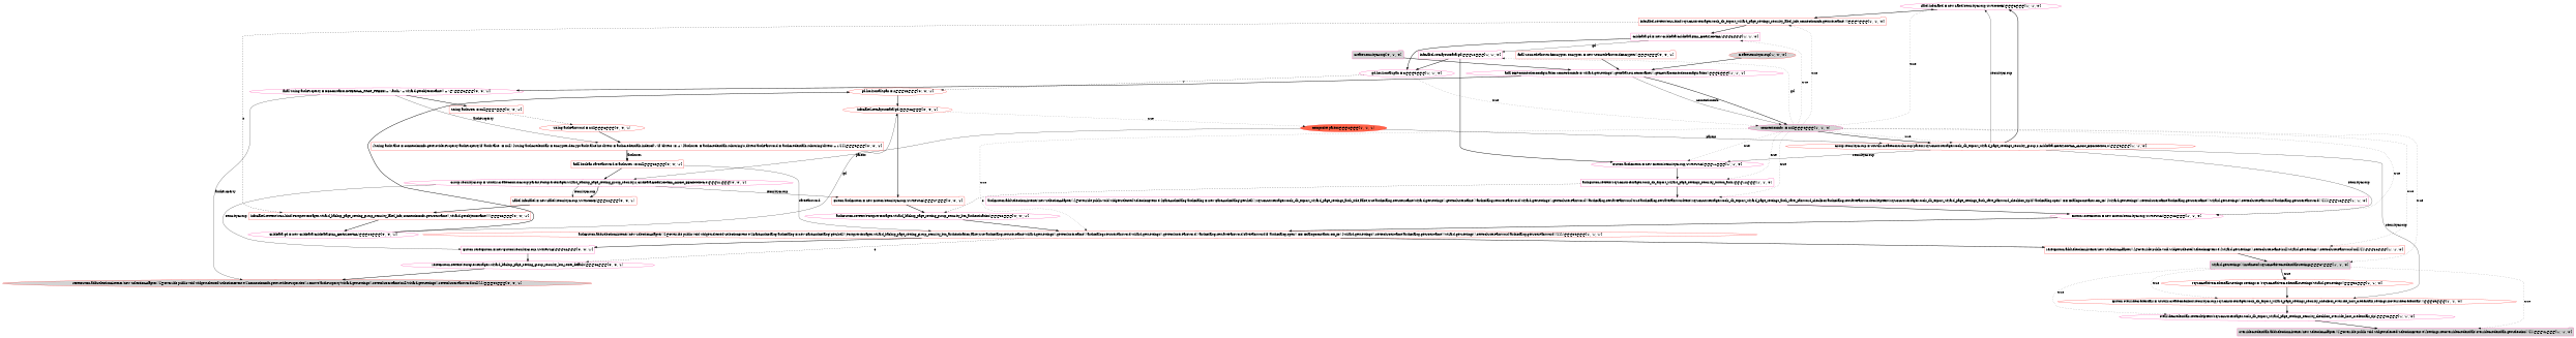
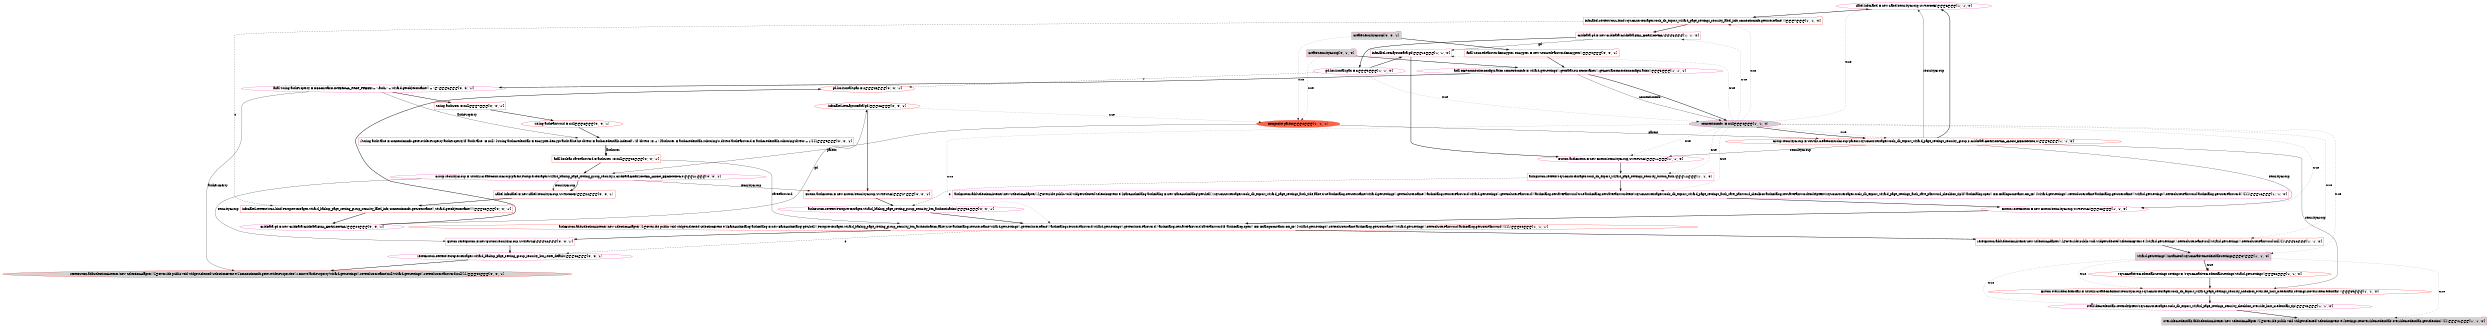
  digraph {
    node [color=deeppink fillcolor=white shape=ellipse style=filled]
    edge [style=bold]
    n1 [label="Label infoLabel = new Label(securityGroup,SWT.NONE)@@@6@@@['1', '1', '0']"]
    n2 [color=red label="infoLabel.setText(NLS.bind(MySQLUIMessages.tools_db_export_wizard_page_settings_security_label_info,connectionInfo.getUserName()))@@@7@@@['1', '1', '0']" shape=folder]
    n3 [label="GridData gd = new GridData(GridData.FILL_HORIZONTAL)@@@8@@@['1', '1', '0']" shape=folder]
    n4 [color=red label="infoLabel.setText(NLS.bind(PostgreMessages.wizard_backup_page_setting_group_security_label_info,connectionInfo.getUserName(),wizard.getObjectsName()))@@@23@@@['0', '0', '1']" shape=folder]
    n5 [label="authButton.setText(MySQLUIMessages.tools_db_export_wizard_page_settings_security_button_auth)@@@12@@@['1', '1', '0']" shape=folder]
    n6 [label="authButton.setText(PostgreMessages.wizard_backup_page_setting_group_security_btn_authentication)@@@28@@@['0', '0', '1']"]
    n7 [label="authButton.addSelectionListener(new SelectionAdapter(){@Override public void widgetSelected(SelectionEvent e){BaseAuthDialog authDialog = new BaseAuthDialog(getShell(),MySQLUIMessages.tools_db_export_wizard_page_settings_auth_title,false,true)authDialog.setUserName(wizard.getSettings().getToolUserName())authDialog.setUserPassword(wizard.getSettings().getToolUserPassword())authDialog.setSavePassword(true)authDialog.setSavePasswordText(MySQLUIMessages.tools_db_export_wizard_page_settings_auth_save_password_checkbox)authDialog.setSavePasswordToolTipText(MySQLUIMessages.tools_db_export_wizard_page_settings_auth_save_password_checkbox_tip)if (authDialog.open() == IDialogConstants.OK_ID) {wizard.getSettings().setToolUserName(authDialog.getUserName())wizard.getSettings().setToolUserPassword(authDialog.getUserPassword())}}})@@@13@@@['1', '1', '0']" shape=folder]
    n8 [color=red label="authButton.addSelectionListener(new SelectionAdapter(){@Override public void widgetSelected(SelectionEvent e){BaseAuthDialog authDialog = new BaseAuthDialog(getShell(),PostgreMessages.wizard_backup_page_setting_group_security_btn_authentication,false,true)authDialog.setUserName(wizard.getSettings().getToolUserName())authDialog.setUserPassword(wizard.getSettings().getToolUserPassword())authDialog.setSavePassword(savePassword)if (authDialog.open() == IDialogConstants.OK_ID) {wizard.getSettings().setToolUserName(authDialog.getUserName())wizard.getSettings().setToolUserPassword(authDialog.getUserPassword())}}})@@@29@@@['1', '1', '1']"]
    n9 [label="Button resetButton = new Button(securityGroup,SWT.PUSH)@@@28@@@['1', '1', '0']"]
    n10 [fillcolor=lightgray label="overrideCredentials.addSelectionListener(new SelectionAdapter(){@Override public void widgetSelected(SelectionEvent e){settings.setOverrideCredentials(overrideCredentials.getSelection())}})@@@41@@@['1', '1', '0']" shape=folder]
    n11 [fillcolor=lightgray label="createSecurityGroup['0', '1', '0']" shape=folder]
    n12 [color=red fillcolor=tomato label="Composite parent@@@2@@@['1', '1', '1']"]
    n13 [label="final DBPConnectionConfiguration connectionInfo = wizard.getSettings().getDataSourceContainer().getActualConnectionConfiguration()@@@5@@@['1', '1', '1']"]
    n14 [color=red label="Group securityGroup = UIUtils.createControlGroup(parent,MySQLUIMessages.tools_db_export_wizard_page_settings_security_group,3,GridData.HORIZONTAL_ALIGN_BEGINNING,0)@@@5@@@['1', '1', '0']"]
    n15 [label="Group securityGroup = UIUtils.createControlGroup(parent,PostgreMessages.wizard_backup_page_setting_group_security,2,GridData.HORIZONTAL_ALIGN_BEGINNING,0)@@@21@@@['0', '0', '1']"]
    n16 [fillcolor=lightgray label="connectionInfo != null@@@4@@@['1', '1', '0']"]
    n17 [label="final String authProperty = DBConstants.INTERNAL_PROP_PREFIX + \"-auth-\" + wizard.getObjectsName() + \"@\"@@@6@@@['0', '0', '1']"]
    n18 [color=red label="String authUser = null@@@7@@@['0', '0', '1']" shape=folder]
    n19 [color=red label="String authPassword = null@@@8@@@['0', '0', '1']"]
    n20 [color=red label="{String authValue = connectionInfo.getProviderProperty(authProperty)if (authValue != null) {String authCredentials = encrypter.decrypt(authValue)int divPos = authCredentials.indexOf(':')if (divPos != -1) {authUser = authCredentials.substring(0,divPos)authPassword = authCredentials.substring(divPos + 1)}}}@@@9@@@['0', '0', '1']" shape=folder]
    n21 [color=red label="Button overrideCredentials = UIUtils.createCheckbox(securityGroup,MySQLUIMessages.tools_db_export_wizard_page_settings_security_checkbox_override_host_credentials,settings.isOverrideCredentials())@@@39@@@['1', '1', '0']"]
    n22 [label="Button authButton = new Button(securityGroup,SWT.PUSH)@@@11@@@['1', '1', '0']"]
    n23 [label="overrideCredentials.setToolTipText(MySQLUIMessages.tools_db_export_wizard_page_settings_security_checkbox_override_host_credentials_tip)@@@40@@@['1', '1', '0']"]
    n24 [color=red label="MySQLNativeCredentialsSettings settings = (MySQLNativeCredentialsSettings)wizard.getSettings()@@@38@@@['1', '1', '0']"]
    n25 [label="Button resetButton = new Button(securityGroup,SWT.PUSH)@@@42@@@['0', '0', '1']" shape=folder]
    n26 [label="resetButton.setText(PostgreMessages.wizard_backup_page_setting_group_security_btn_reset_default)@@@43@@@['0', '0', '1']"]
    n27 [color=red fillcolor=lightgray label="resetButton.addSelectionListener(new SelectionAdapter(){@Override public void widgetSelected(SelectionEvent e){connectionInfo.getProviderProperties().remove(authProperty)wizard.getSettings().setToolUserName(null)wizard.getSettings().setToolUserPassword(null)}})@@@44@@@['0', '0', '1']"]
    n28 [color=red label="resetButton.addSelectionListener(new SelectionAdapter(){@Override public void widgetSelected(SelectionEvent e){wizard.getSettings().setToolUserName(null)wizard.getSettings().setToolUserPassword(null)}})@@@30@@@['1', '1', '0']" shape=folder]
    n29 [fillcolor=lightgray label="wizard.getSettings() instanceof MySQLNativeCredentialsSettings@@@37@@@['1', '1', '0']" shape=folder]
    n30 [color=red label="Button authButton = new Button(securityGroup,SWT.PUSH)@@@27@@@['0', '0', '1']" shape=folder]
    n31 [color=red label="Label infoLabel = new Label(securityGroup,SWT.NONE)@@@22@@@['0', '0', '1']" shape=folder]
    n32 [label="infoLabel.setLayoutData(gd)@@@10@@@['1', '1', '0']" shape=folder]
    n33 [label="gd.horizontalSpan = 3@@@9@@@['1', '1', '0']"]
    n34 [color=red label="gd.horizontalSpan = 2@@@25@@@['0', '0', '1']"]
    n35 [color=red label="final boolean savePassword = authUser != null@@@20@@@['0', '0', '1']" shape=folder]
    n36 [label="GridData gd = new GridData(GridData.FILL_HORIZONTAL)@@@24@@@['0', '0', '1']"]
    n37 [color=red label="infoLabel.setLayoutData(gd)@@@26@@@['0', '0', '1']"]
    n38 [color=red label="final SecuredPasswordEncrypter encrypter = new SecuredPasswordEncrypter()@@@4@@@['0', '0', '1']" shape=folder]
-   n40 [color=red fillcolor=lightgray label="createSecurityGroup['1', '0', '0']"]
+   n39 [fillcolor=lightgray label="createSecurityGroup['0', '0', '1']" shape=folder]
    n1 -> n2
    n2 -> n3
    n2 -> n4 [label=0 style=dashed]
    n3 -> n32 [label=gd style=solid]
    n3 -> n33
    n4 -> n36
    n5 -> n6 [label=0 style=dashed]
    n5 -> n7
    n6 -> n8
    n7 -> n9
    n8 -> n25
    n8 -> n26 [label=0 style=dashed]
    n8 -> n28
    n9 -> n8
+   n11 -> n12 [label=true style=dotted]
    n11 -> n13
    n12 -> n14 [label=parent style=solid]
    n12 -> n15 [label=parent style=solid]
    n13 -> n16
    n13 -> n16 [label=connectionInfo style=solid]
    n13 -> n17
    n14 -> n1 [label=securityGroup style=solid]
    n14 -> n1
    n14 -> n9 [label=securityGroup style=solid]
    n14 -> n21 [label=securityGroup style=solid]
    n14 -> n22 [label=securityGroup style=solid]
    n15 -> n25 [label=securityGroup style=solid]
    n15 -> n30 [label=securityGroup style=solid]
    n15 -> n31 [label=securityGroup style=solid]
    n15 -> n31
    n16 -> n1 [label=true style=dotted]
    n16 -> n2 [label=true style=dotted]
    n16 -> n3 [label=true style=dotted]
    n16 -> n5 [label=true style=dotted]
    n16 -> n7 [label=true style=dotted]
    n16 -> n8 [label=true style=dotted]
    n16 -> n9 [label=true style=dotted]
    n16 -> n14 [label=true style=dotted]
    n16 -> n14
    n16 -> n22 [label=true style=dotted]
    n16 -> n28 [label=true style=dotted]
    n16 -> n29 [label=true style=dotted]
-   n16 -> n32 [label=gd style=dotted]
+   n16 -> n32 [label=true style=dotted]
    n17 -> n18
    n17 -> n20 [label=authProperty style=solid]
    n17 -> n27 [label=authProperty style=solid]
-   n18 -> n19 [style=dashed]
+   n18 -> n19
    n19 -> n20
    n20 -> n35 [label=authUser style=solid]
    n20 -> n35
    n21 -> n23
    n22 -> n5
    n23 -> n10
    n24 -> n21
    n25 -> n26
    n26 -> n27
    n28 -> n29
    n29 -> n10 [label=true style=dotted]
    n29 -> n21 [label=true style=dotted]
    n29 -> n23 [label=true style=dotted]
    n29 -> n24 [label=true style=dotted]
    n29 -> n24
    n30 -> n6
    n31 -> n4
    n32 -> n22
    n33 -> n16 [label=true style=dotted]
-   n32 -> n33
+   n33 -> n32
    n33 -> n34 [label=7 style=dashed]
-   n34 -> n37
    n35 -> n8 [label=savePassword style=solid]
    n35 -> n15
    n36 -> n34
    n36 -> n37 [label=gd style=solid]
    n37 -> n12 [label=true style=dotted]
    n37 -> n30
    n38 -> n13
-   n40 -> n13
+   n39 -> n12 [label=true style=dotted]
+   n39 -> n38
  }
